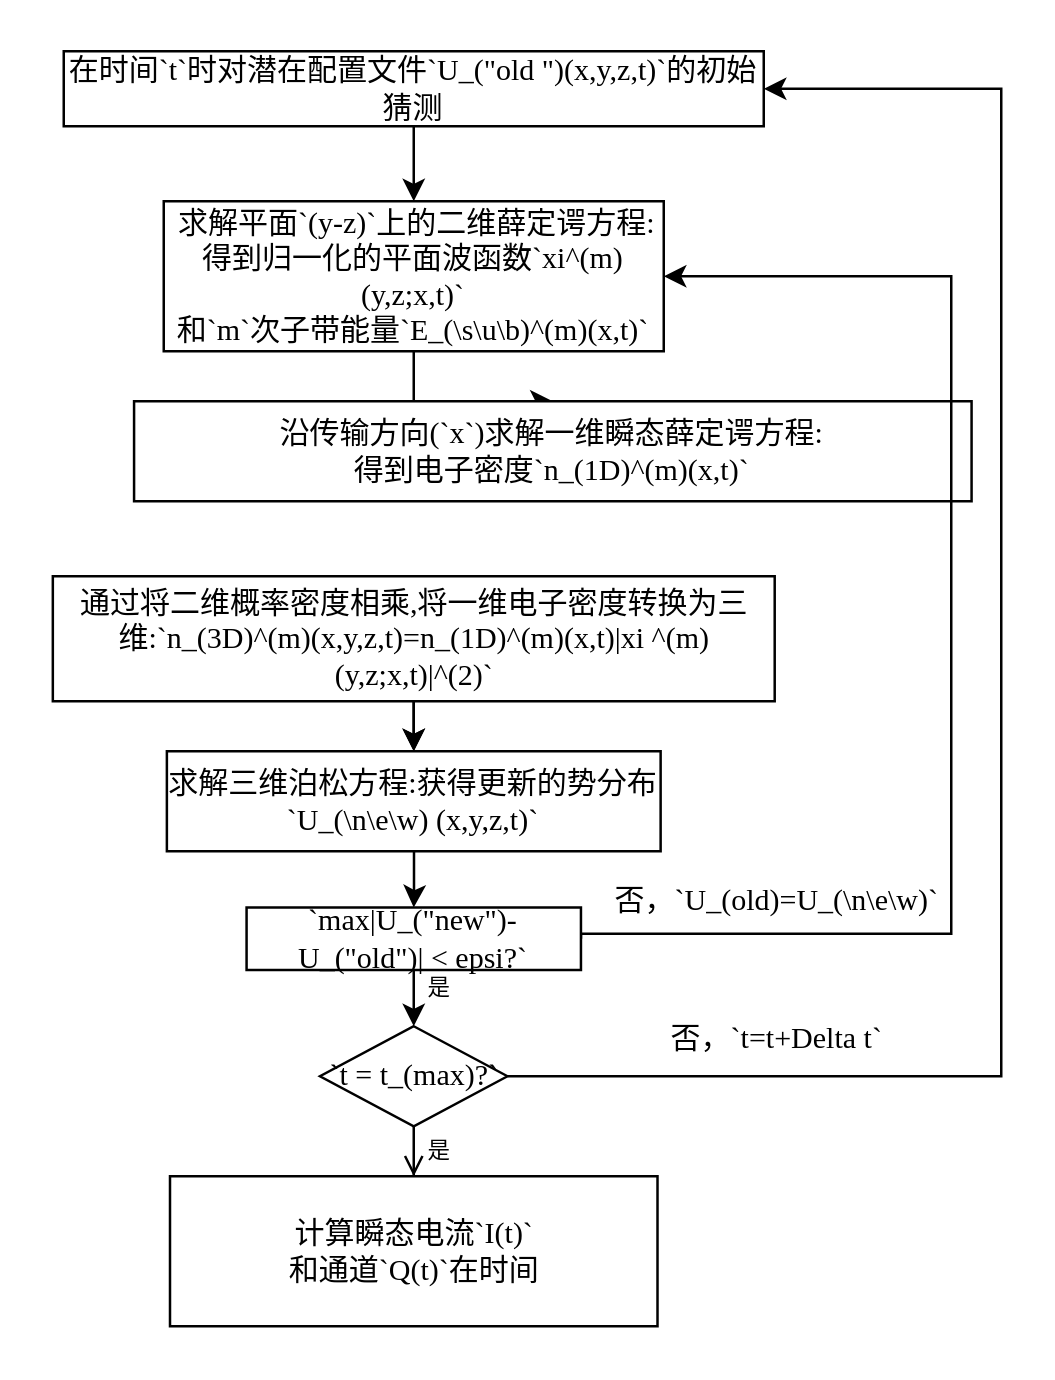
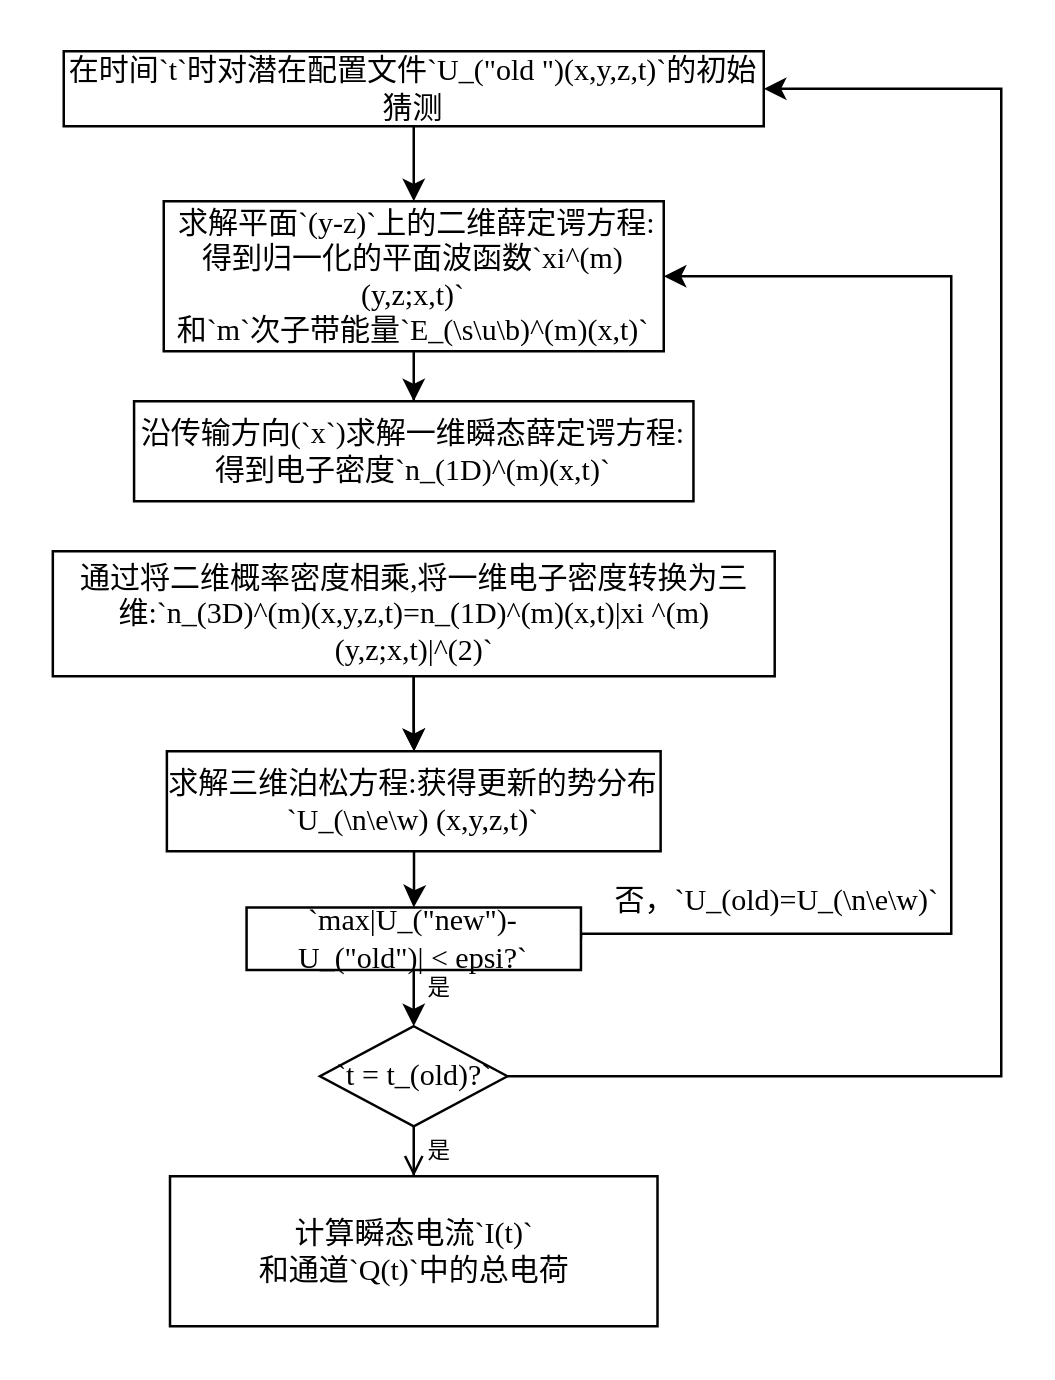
  <mxCell id="0" />
  <mxCell id="1" parent="0" />
  <mxCell id="2" value="" style="edgeStyle=orthogonalEdgeStyle;rounded=0;orthogonalLoop=1;jettySize=auto;html=1;" edge="1" parent="1" source="3" target="5"><mxGeometry relative="1" as="geometry" /></mxCell>
  <mxCell id="3" value="在时间`t`时对潜在配置文件`U_(&quot;old &quot;)(x,y,z,t)`的初始猜测" style="rounded=0;whiteSpace=wrap;html=1;fontFamily=STSongti-SC-Regular;" vertex="1" parent="1"><mxGeometry x="25" y="20" width="280" height="30" as="geometry" /></mxCell>
  <mxCell id="4" value="" style="edgeStyle=orthogonalEdgeStyle;rounded=0;orthogonalLoop=1;jettySize=auto;html=1;" edge="1" parent="1" source="5" target="6"><mxGeometry relative="1" as="geometry" /></mxCell>
  <mxCell id="5" value="&amp;nbsp;求解平面`(y-z)`上的二维薛定谔方程:&lt;div&gt;得到归一化的平面波函数`xi^(m)(y,z;x,t)`&lt;/div&gt;&lt;div&gt;和`m`次子带能量`E_(\s\u\b)^(m)(x,t)`&lt;/div&gt;" style="whiteSpace=wrap;html=1;rounded=0;fontFamily=STSongti-SC-Regular;" vertex="1" parent="1"><mxGeometry x="65" y="80" width="200" height="60" as="geometry" /></mxCell>
- <mxCell id="6" value="沿传输方向(`x`)求解一维瞬态薛定谔方程:&lt;div&gt;得到电子密度`n_(1D)^(m)(x,t)`&lt;/div&gt;" style="whiteSpace=wrap;html=1;fontFamily=STSongti-SC-Regular;rounded=0;" vertex="1" parent="1"><mxGeometry x="53.13" y="160" width="335" height="40" as="geometry" /></mxCell>
+ <mxCell id="6" value="沿传输方向(`x`)求解一维瞬态薛定谔方程:&lt;div&gt;得到电子密度`n_(1D)^(m)(x,t)`&lt;/div&gt;" style="whiteSpace=wrap;html=1;fontFamily=STSongti-SC-Regular;rounded=0;" vertex="1" parent="1"><mxGeometry x="53.13" y="160" width="223.75" height="40" as="geometry" /></mxCell>
  <mxCell id="7" value="" style="edgeStyle=orthogonalEdgeStyle;rounded=0;orthogonalLoop=1;jettySize=auto;html=1;" edge="1" parent="1" source="9" target="11"><mxGeometry relative="1" as="geometry" /></mxCell>
  <mxCell id="8" value="" style="edgeStyle=orthogonalEdgeStyle;rounded=0;orthogonalLoop=1;jettySize=auto;html=1;" edge="1" parent="1" source="9" target="11"><mxGeometry relative="1" as="geometry" /></mxCell>
- <mxCell id="9" value="通过将二维概率密度相乘,将一维电子密度转换为三维:`n_(3D)^(m)(x,y,z,t)=n_(1D)^(m)(x,t)|xi ^(m)(y,z;x,t)|^(2)`" style="whiteSpace=wrap;html=1;fontFamily=STSongti-SC-Regular;rounded=0;" vertex="1" parent="1"><mxGeometry x="20.63" y="230" width="288.75" height="50" as="geometry" /></mxCell>
+ <mxCell id="9" value="通过将二维概率密度相乘,将一维电子密度转换为三维:`n_(3D)^(m)(x,y,z,t)=n_(1D)^(m)(x,t)|xi ^(m)(y,z;x,t)|^(2)`" style="whiteSpace=wrap;html=1;fontFamily=STSongti-SC-Regular;rounded=0;" vertex="1" parent="1"><mxGeometry x="20.63" y="220" width="288.75" height="50" as="geometry" /></mxCell>
  <mxCell id="10" value="" style="edgeStyle=orthogonalEdgeStyle;rounded=0;orthogonalLoop=1;jettySize=auto;html=1;" edge="1" parent="1" source="11" target="14"><mxGeometry relative="1" as="geometry" /></mxCell>
  <mxCell id="11" value="求解三维泊松方程:获得更新的势分布 `U_(\n\e\w) (x,y,z,t)`" style="whiteSpace=wrap;html=1;fontFamily=STSongti-SC-Regular;rounded=0;" vertex="1" parent="1"><mxGeometry x="66.25" y="300" width="197.5" height="40" as="geometry" /></mxCell>
  <mxCell id="12" value="" style="edgeStyle=orthogonalEdgeStyle;rounded=0;orthogonalLoop=1;jettySize=auto;html=1;entryX=0.5;entryY=0;entryDx=0;entryDy=0;" edge="1" parent="1" source="14" target="22"><mxGeometry relative="1" as="geometry"><mxPoint x="165" y="460" as="targetPoint" /></mxGeometry></mxCell>
  <mxCell id="13" style="edgeStyle=orthogonalEdgeStyle;rounded=0;orthogonalLoop=1;jettySize=auto;html=1;exitX=1;exitY=0.5;exitDx=0;exitDy=0;entryX=1;entryY=0.5;entryDx=0;entryDy=0;" edge="1" parent="1" source="14" target="5"><mxGeometry relative="1" as="geometry"><mxPoint x="450" y="740" as="sourcePoint" /><mxPoint x="518.75" y="72.5" as="targetPoint" /><Array as="points"><mxPoint x="380" y="373" /><mxPoint x="380" y="110" /></Array></mxGeometry></mxCell>
  <mxCell id="14" value="`max|U_(&quot;new&quot;)-U_(&quot;old&quot;)| &amp;lt; epsi?`" style="whiteSpace=wrap;html=1;fontFamily=Times New Roman;rounded=0;" vertex="1" parent="1"><mxGeometry x="98.13" y="362.5" width="133.75" height="25" as="geometry" /></mxCell>
  <mxCell id="15" value="" style="edgeStyle=orthogonalEdgeStyle;rounded=0;orthogonalLoop=1;jettySize=auto;html=1;exitX=0.5;exitY=1;exitDx=0;exitDy=0;endArrow=open;" edge="1" parent="1" source="22" target="18"><mxGeometry relative="1" as="geometry"><mxPoint x="165" y="520" as="sourcePoint" /></mxGeometry></mxCell>
  <mxCell id="16" style="edgeStyle=orthogonalEdgeStyle;rounded=0;orthogonalLoop=1;jettySize=auto;html=1;exitX=1;exitY=0.5;exitDx=0;exitDy=0;entryX=1;entryY=0.5;entryDx=0;entryDy=0;" edge="1" parent="1" source="22" target="3"><mxGeometry relative="1" as="geometry"><mxPoint x="225" y="490" as="sourcePoint" /><Array as="points"><mxPoint x="400" y="430" /><mxPoint x="400" y="35" /></Array></mxGeometry></mxCell>
  <mxCell id="17" value="是" style="text;html=1;align=center;verticalAlign=middle;resizable=0;points=[];autosize=1;strokeColor=none;fillColor=none;fontFamily=STSongti-SC-Regular;fontSize=9;" vertex="1" parent="1"><mxGeometry x="160" y="385" width="30" height="20" as="geometry" /></mxCell>
- <mxCell id="18" value="计算瞬态电流`I(t)`&lt;div&gt;和通道`Q(t)`在时间&lt;/div&gt;" style="whiteSpace=wrap;html=1;fontFamily=STSongti-SC-Regular;rounded=0;" vertex="1" parent="1"><mxGeometry x="67.5" y="470" width="195" height="60" as="geometry" /></mxCell>
+ <mxCell id="18" value="计算瞬态电流`I(t)`&lt;div&gt;和通道`Q(t)`中的总电荷&lt;/div&gt;" style="whiteSpace=wrap;html=1;fontFamily=STSongti-SC-Regular;rounded=0;" vertex="1" parent="1"><mxGeometry x="67.5" y="470" width="195" height="60" as="geometry" /></mxCell>
  <mxCell id="19" value="是" style="text;html=1;align=center;verticalAlign=middle;resizable=0;points=[];autosize=1;strokeColor=none;fillColor=none;fontFamily=STSongti-SC-Regular;fontSize=9;" vertex="1" parent="1"><mxGeometry x="160" y="450" width="30" height="20" as="geometry" /></mxCell>
  <mxCell id="20" value="否，`U_(old)=U_(\n\e\w)`" style="text;html=1;align=center;verticalAlign=middle;resizable=0;points=[];autosize=1;strokeColor=none;fillColor=none;fontFamily=STSongti-SC-Regular;" vertex="1" parent="1"><mxGeometry x="230" y="345" width="160" height="30" as="geometry" /></mxCell>
- <mxCell id="21" value="否，`t=t+Delta t`" style="text;html=1;align=center;verticalAlign=middle;resizable=0;points=[];autosize=1;strokeColor=none;fillColor=none;fontFamily=STSongti-SC-Regular;fontSize=12;" vertex="1" parent="1"><mxGeometry x="255" y="400" width="110" height="30" as="geometry" /></mxCell>
- <mxCell id="22" value="&lt;span style=&quot;font-family: &amp;quot;Times New Roman&amp;quot;;&quot;&gt;`t = t_(max)?`&lt;/span&gt;" style="rhombus;whiteSpace=wrap;html=1;" vertex="1" parent="1"><mxGeometry x="127.5" y="410" width="75" height="40" as="geometry" /></mxCell>
+ <mxCell id="22" value="&lt;span style=&quot;font-family: &amp;quot;Times New Roman&amp;quot;;&quot;&gt;`t = t_(old)?`&lt;/span&gt;" style="rhombus;whiteSpace=wrap;html=1;" vertex="1" parent="1"><mxGeometry x="127.5" y="410" width="75" height="40" as="geometry" /></mxCell>
